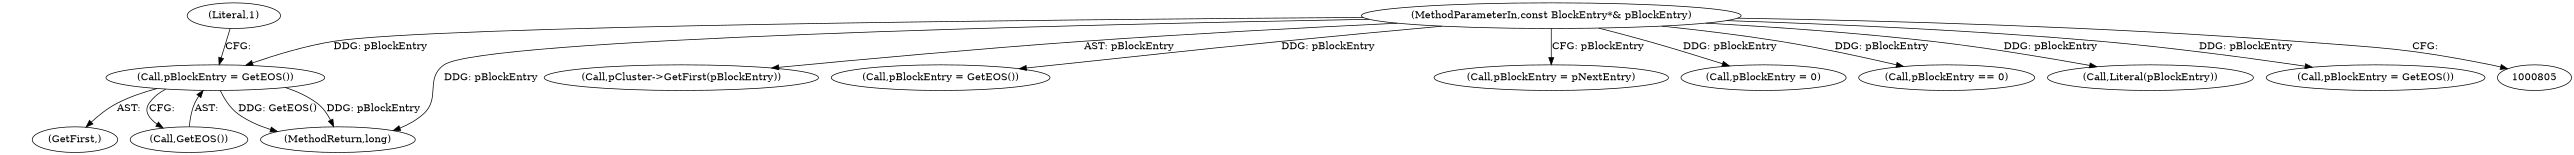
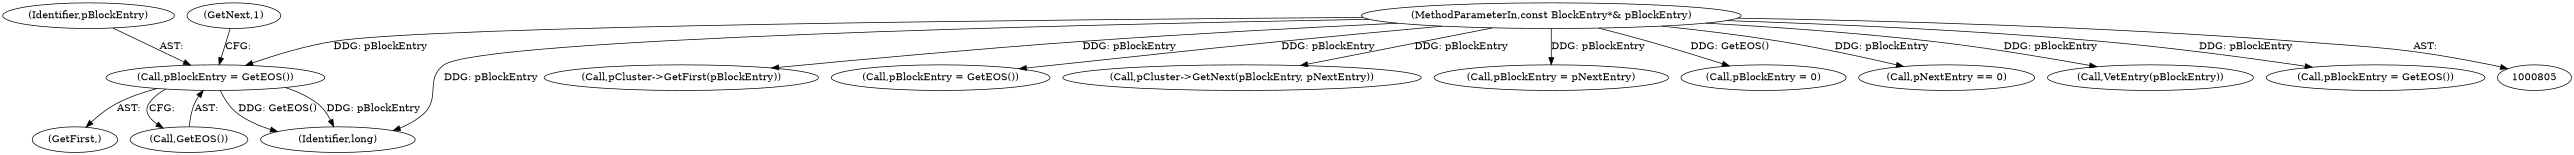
  digraph {
    n1 [label="(Call,pBlockEntry = GetEOS())"]
    n2 [label="(GetFirst,)"]
    n3 [label="(Call,GetEOS())"]
-   n4 [label="(MethodReturn,long)"]
+   n4 [label="(Identifier,long)"]
    n5 [label="(MethodParameterIn,const BlockEntry*& pBlockEntry)"]
    n6 [label="(Call,pCluster->GetFirst(pBlockEntry))"]
    n7 [label="(Call,pBlockEntry = GetEOS())"]
+   n8 [label="(Call,pCluster->GetNext(pBlockEntry, pNextEntry))"]
    n9 [label="(Call,pBlockEntry = pNextEntry)"]
    n10 [label="(Call,pBlockEntry = 0)"]
-   n11 [label="(Call,pBlockEntry == 0)"]
-   n12 [label="(Call,Literal(pBlockEntry))"]
+   n11 [label="(Call,pNextEntry == 0)"]
+   n12 [label="(Call,VetEntry(pBlockEntry))"]
    n13 [label="(Call,pBlockEntry = GetEOS())"]
    n14 [label=1000805]
-   n16 [label="(Literal,1)"]
+   n15 [label="(Identifier,pBlockEntry)"]
+   n16 [label="(GetNext,1)"]
    n1 -> n2 [label="AST: "]
    n1 -> n3 [label="CFG: "]
    n1 -> n4 [label="DDG: GetEOS()"]
    n1 -> n4 [label="DDG: pBlockEntry"]
    n3 -> n1 [label="AST: "]
    n5 -> n1 [label="DDG: pBlockEntry"]
    n5 -> n4 [label="DDG: pBlockEntry"]
-   n5 -> n6 [label="AST: pBlockEntry"]
+   n5 -> n6 [label="DDG: pBlockEntry"]
    n5 -> n7 [label="DDG: pBlockEntry"]
-   n5 -> n9 [label="CFG: pBlockEntry"]
-   n5 -> n10 [label="DDG: pBlockEntry"]
+   n5 -> n8 [label="DDG: pBlockEntry"]
+   n5 -> n9 [label="DDG: pBlockEntry"]
+   n5 -> n10 [label="DDG: GetEOS()"]
    n5 -> n11 [label="DDG: pBlockEntry"]
    n5 -> n12 [label="DDG: pBlockEntry"]
    n5 -> n13 [label="DDG: pBlockEntry"]
-   n5 -> n14 [label="CFG: "]
+   n5 -> n14 [label="AST: "]
+   n15 -> n1 [label="AST: "]
    n16 -> n1 [label="CFG: "]
  }
